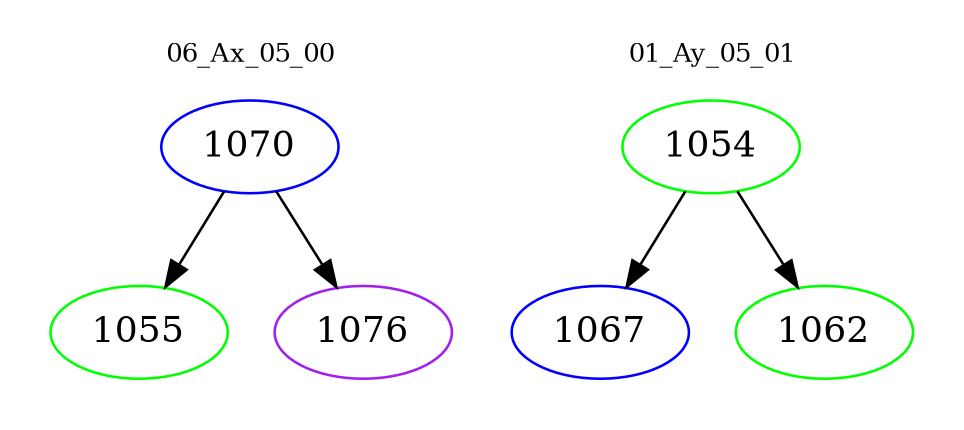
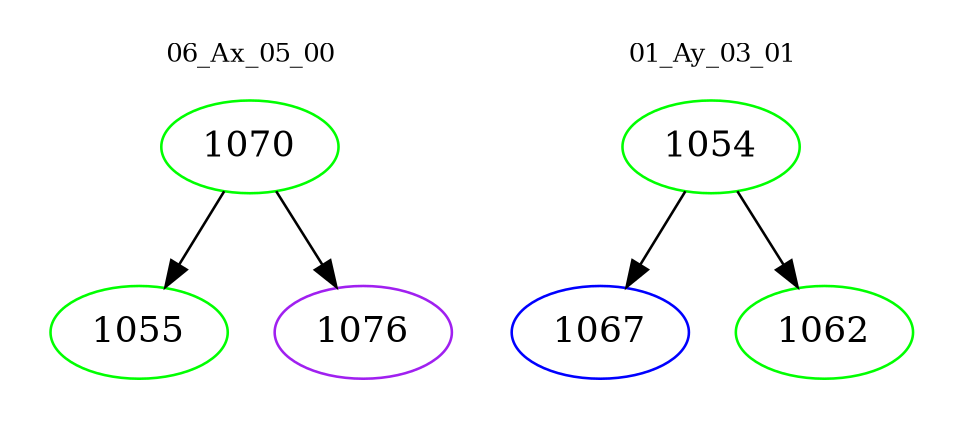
  digraph {
    node [color=green]
    edge [color=black]
-   n1 [color=blue label=1070]
+   n1 [label=1070]
    n2 [label=1055]
    n3 [color=purple label=1076]
    n4 [label=1054]
    n5 [color=blue label=1067]
    n6 [label=1062]
    subgraph cluster_1 {
      color=white
      fontsize=10
      label="06_Ax_05_00"
      n1
      n2
      n3
    }
    subgraph cluster_2 {
      color=white
      fontsize=10
-     label="01_Ay_05_01"
+     label="01_Ay_03_01"
      n4
      n5
      n6
    }
    n1 -> n2
    n1 -> n3
    n4 -> n5
    n4 -> n6
  }
